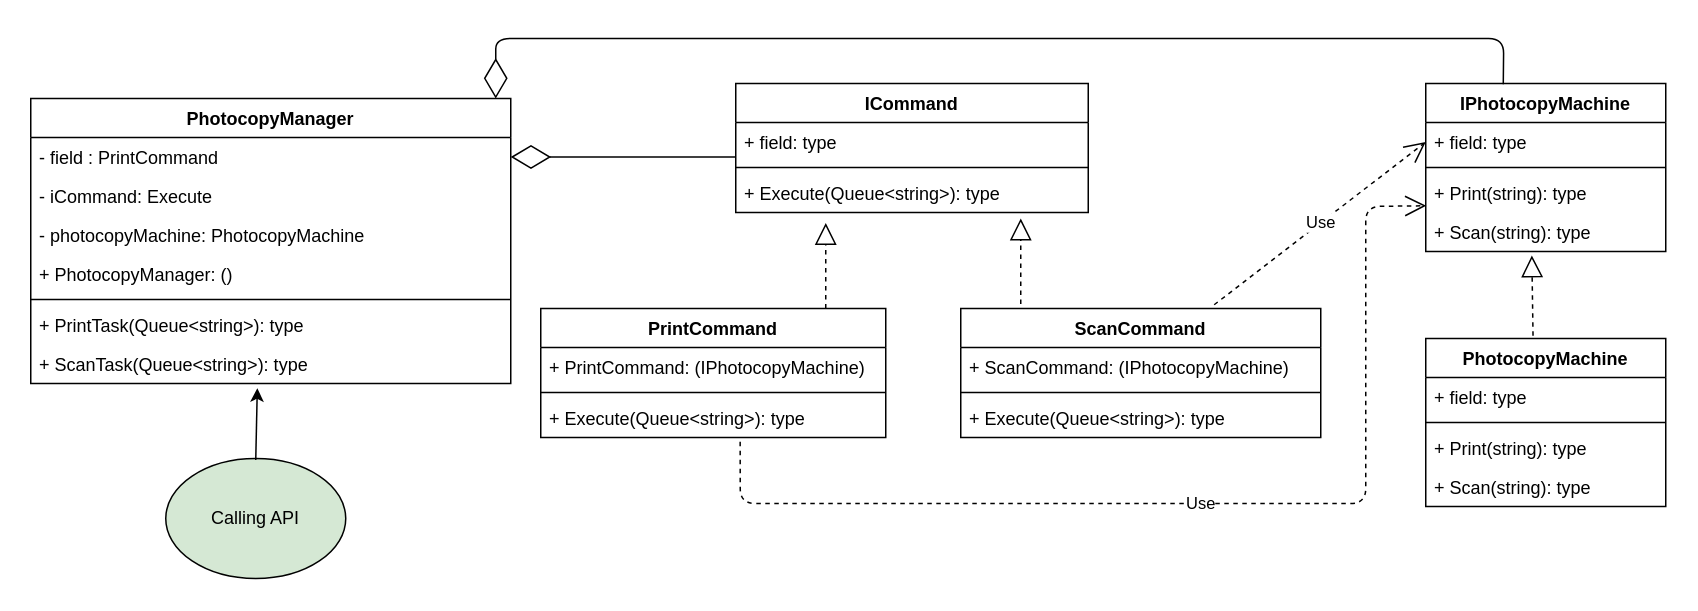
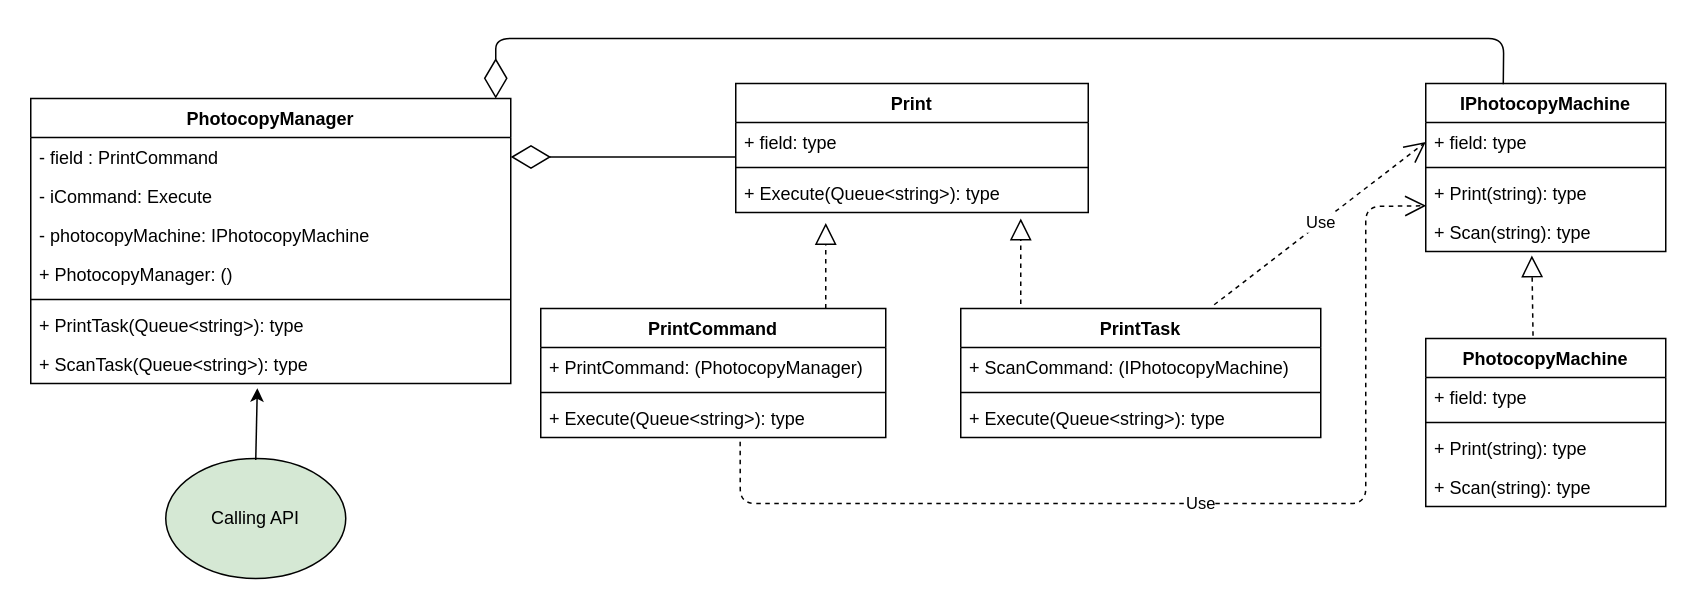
  <mxCell id="0" />
  <mxCell id="1" parent="0" />
  <mxCell id="2" value="IPhotocopyMachine" style="swimlane;fontStyle=1;align=center;verticalAlign=top;childLayout=stackLayout;horizontal=1;startSize=26;horizontalStack=0;resizeParent=1;resizeParentMax=0;resizeLast=0;collapsible=1;marginBottom=0;" parent="1" vertex="1"><mxGeometry x="950" y="50" width="160" height="112" as="geometry" /></mxCell>
  <mxCell id="3" value="+ field: type" style="text;strokeColor=none;fillColor=none;align=left;verticalAlign=top;spacingLeft=4;spacingRight=4;overflow=hidden;rotatable=0;points=[[0,0.5],[1,0.5]];portConstraint=eastwest;" parent="2" vertex="1"><mxGeometry y="26" width="160" height="26" as="geometry" /></mxCell>
  <mxCell id="4" value="" style="line;strokeWidth=1;fillColor=none;align=left;verticalAlign=middle;spacingTop=-1;spacingLeft=3;spacingRight=3;rotatable=0;labelPosition=right;points=[];portConstraint=eastwest;" parent="2" vertex="1"><mxGeometry y="52" width="160" height="8" as="geometry" /></mxCell>
  <mxCell id="5" value="+ Print(string): type" style="text;strokeColor=none;fillColor=none;align=left;verticalAlign=top;spacingLeft=4;spacingRight=4;overflow=hidden;rotatable=0;points=[[0,0.5],[1,0.5]];portConstraint=eastwest;" parent="2" vertex="1"><mxGeometry y="60" width="160" height="26" as="geometry" /></mxCell>
  <mxCell id="6" value="+ Scan(string): type" style="text;strokeColor=none;fillColor=none;align=left;verticalAlign=top;spacingLeft=4;spacingRight=4;overflow=hidden;rotatable=0;points=[[0,0.5],[1,0.5]];portConstraint=eastwest;" parent="2" vertex="1"><mxGeometry y="86" width="160" height="26" as="geometry" /></mxCell>
  <mxCell id="7" value="PhotocopyMachine" style="swimlane;fontStyle=1;align=center;verticalAlign=top;childLayout=stackLayout;horizontal=1;startSize=26;horizontalStack=0;resizeParent=1;resizeParentMax=0;resizeLast=0;collapsible=1;marginBottom=0;" parent="1" vertex="1"><mxGeometry x="950" y="220" width="160" height="112" as="geometry" /></mxCell>
  <mxCell id="8" value="+ field: type" style="text;strokeColor=none;fillColor=none;align=left;verticalAlign=top;spacingLeft=4;spacingRight=4;overflow=hidden;rotatable=0;points=[[0,0.5],[1,0.5]];portConstraint=eastwest;" parent="7" vertex="1"><mxGeometry y="26" width="160" height="26" as="geometry" /></mxCell>
  <mxCell id="9" value="" style="line;strokeWidth=1;fillColor=none;align=left;verticalAlign=middle;spacingTop=-1;spacingLeft=3;spacingRight=3;rotatable=0;labelPosition=right;points=[];portConstraint=eastwest;" parent="7" vertex="1"><mxGeometry y="52" width="160" height="8" as="geometry" /></mxCell>
  <mxCell id="10" value="+ Print(string): type" style="text;strokeColor=none;fillColor=none;align=left;verticalAlign=top;spacingLeft=4;spacingRight=4;overflow=hidden;rotatable=0;points=[[0,0.5],[1,0.5]];portConstraint=eastwest;" parent="7" vertex="1"><mxGeometry y="60" width="160" height="26" as="geometry" /></mxCell>
  <mxCell id="11" value="+ Scan(string): type" style="text;strokeColor=none;fillColor=none;align=left;verticalAlign=top;spacingLeft=4;spacingRight=4;overflow=hidden;rotatable=0;points=[[0,0.5],[1,0.5]];portConstraint=eastwest;" parent="7" vertex="1"><mxGeometry y="86" width="160" height="26" as="geometry" /></mxCell>
  <mxCell id="12" value="PhotocopyManager" style="swimlane;fontStyle=1;align=center;verticalAlign=top;childLayout=stackLayout;horizontal=1;startSize=26;horizontalStack=0;resizeParent=1;resizeParentMax=0;resizeLast=0;collapsible=1;marginBottom=0;" parent="1" vertex="1"><mxGeometry x="20" y="60" width="320" height="190" as="geometry" /></mxCell>
  <mxCell id="13" value="- field : PrintCommand" style="text;strokeColor=none;fillColor=none;align=left;verticalAlign=top;spacingLeft=4;spacingRight=4;overflow=hidden;rotatable=0;points=[[0,0.5],[1,0.5]];portConstraint=eastwest;" parent="12" vertex="1"><mxGeometry y="26" width="320" height="26" as="geometry" /></mxCell>
  <mxCell id="14" value="- iCommand: Execute" style="text;strokeColor=none;fillColor=none;align=left;verticalAlign=top;spacingLeft=4;spacingRight=4;overflow=hidden;rotatable=0;points=[[0,0.5],[1,0.5]];portConstraint=eastwest;" parent="12" vertex="1"><mxGeometry y="52" width="320" height="26" as="geometry" /></mxCell>
- <mxCell id="15" value="- photocopyMachine: PhotocopyMachine" style="text;strokeColor=none;fillColor=none;align=left;verticalAlign=top;spacingLeft=4;spacingRight=4;overflow=hidden;rotatable=0;points=[[0,0.5],[1,0.5]];portConstraint=eastwest;" parent="12" vertex="1"><mxGeometry y="78" width="320" height="26" as="geometry" /></mxCell>
+ <mxCell id="15" value="- photocopyMachine: IPhotocopyMachine" style="text;strokeColor=none;fillColor=none;align=left;verticalAlign=top;spacingLeft=4;spacingRight=4;overflow=hidden;rotatable=0;points=[[0,0.5],[1,0.5]];portConstraint=eastwest;" parent="12" vertex="1"><mxGeometry y="78" width="320" height="26" as="geometry" /></mxCell>
  <mxCell id="16" value="+ PhotocopyManager: ()" style="text;strokeColor=none;fillColor=none;align=left;verticalAlign=top;spacingLeft=4;spacingRight=4;overflow=hidden;rotatable=0;points=[[0,0.5],[1,0.5]];portConstraint=eastwest;" parent="12" vertex="1"><mxGeometry y="104" width="320" height="26" as="geometry" /></mxCell>
  <mxCell id="17" value="" style="line;strokeWidth=1;fillColor=none;align=left;verticalAlign=middle;spacingTop=-1;spacingLeft=3;spacingRight=3;rotatable=0;labelPosition=right;points=[];portConstraint=eastwest;" parent="12" vertex="1"><mxGeometry y="130" width="320" height="8" as="geometry" /></mxCell>
  <mxCell id="18" value="+ PrintTask(Queue&lt;string&gt;): type" style="text;strokeColor=none;fillColor=none;align=left;verticalAlign=top;spacingLeft=4;spacingRight=4;overflow=hidden;rotatable=0;points=[[0,0.5],[1,0.5]];portConstraint=eastwest;" parent="12" vertex="1"><mxGeometry y="138" width="320" height="26" as="geometry" /></mxCell>
  <mxCell id="19" value="+ ScanTask(Queue&lt;string&gt;): type" style="text;strokeColor=none;fillColor=none;align=left;verticalAlign=top;spacingLeft=4;spacingRight=4;overflow=hidden;rotatable=0;points=[[0,0.5],[1,0.5]];portConstraint=eastwest;" parent="12" vertex="1"><mxGeometry y="164" width="320" height="26" as="geometry" /></mxCell>
- <mxCell id="20" value="ICommand" style="swimlane;fontStyle=1;align=center;verticalAlign=top;childLayout=stackLayout;horizontal=1;startSize=26;horizontalStack=0;resizeParent=1;resizeParentMax=0;resizeLast=0;collapsible=1;marginBottom=0;" parent="1" vertex="1"><mxGeometry x="490" y="50" width="235" height="86" as="geometry" /></mxCell>
+ <mxCell id="20" value="Print" style="swimlane;fontStyle=1;align=center;verticalAlign=top;childLayout=stackLayout;horizontal=1;startSize=26;horizontalStack=0;resizeParent=1;resizeParentMax=0;resizeLast=0;collapsible=1;marginBottom=0;" parent="1" vertex="1"><mxGeometry x="490" y="50" width="235" height="86" as="geometry" /></mxCell>
  <mxCell id="21" value="+ field: type" style="text;strokeColor=none;fillColor=none;align=left;verticalAlign=top;spacingLeft=4;spacingRight=4;overflow=hidden;rotatable=0;points=[[0,0.5],[1,0.5]];portConstraint=eastwest;" parent="20" vertex="1"><mxGeometry y="26" width="235" height="26" as="geometry" /></mxCell>
  <mxCell id="22" value="" style="line;strokeWidth=1;fillColor=none;align=left;verticalAlign=middle;spacingTop=-1;spacingLeft=3;spacingRight=3;rotatable=0;labelPosition=right;points=[];portConstraint=eastwest;" parent="20" vertex="1"><mxGeometry y="52" width="235" height="8" as="geometry" /></mxCell>
  <mxCell id="23" value="+ Execute(Queue&lt;string&gt;): type" style="text;strokeColor=none;fillColor=none;align=left;verticalAlign=top;spacingLeft=4;spacingRight=4;overflow=hidden;rotatable=0;points=[[0,0.5],[1,0.5]];portConstraint=eastwest;" parent="20" vertex="1"><mxGeometry y="60" width="235" height="26" as="geometry" /></mxCell>
  <mxCell id="24" value="PrintCommand" style="swimlane;fontStyle=1;align=center;verticalAlign=top;childLayout=stackLayout;horizontal=1;startSize=26;horizontalStack=0;resizeParent=1;resizeParentMax=0;resizeLast=0;collapsible=1;marginBottom=0;" parent="1" vertex="1"><mxGeometry x="360" y="200" width="230" height="86" as="geometry" /></mxCell>
- <mxCell id="25" value="+ PrintCommand: (IPhotocopyMachine)" style="text;strokeColor=none;fillColor=none;align=left;verticalAlign=top;spacingLeft=4;spacingRight=4;overflow=hidden;rotatable=0;points=[[0,0.5],[1,0.5]];portConstraint=eastwest;" parent="24" vertex="1"><mxGeometry y="26" width="230" height="26" as="geometry" /></mxCell>
+ <mxCell id="25" value="+ PrintCommand: (PhotocopyManager)" style="text;strokeColor=none;fillColor=none;align=left;verticalAlign=top;spacingLeft=4;spacingRight=4;overflow=hidden;rotatable=0;points=[[0,0.5],[1,0.5]];portConstraint=eastwest;" parent="24" vertex="1"><mxGeometry y="26" width="230" height="26" as="geometry" /></mxCell>
  <mxCell id="26" value="" style="line;strokeWidth=1;fillColor=none;align=left;verticalAlign=middle;spacingTop=-1;spacingLeft=3;spacingRight=3;rotatable=0;labelPosition=right;points=[];portConstraint=eastwest;" parent="24" vertex="1"><mxGeometry y="52" width="230" height="8" as="geometry" /></mxCell>
  <mxCell id="27" value="+ Execute(Queue&lt;string&gt;): type" style="text;strokeColor=none;fillColor=none;align=left;verticalAlign=top;spacingLeft=4;spacingRight=4;overflow=hidden;rotatable=0;points=[[0,0.5],[1,0.5]];portConstraint=eastwest;" parent="24" vertex="1"><mxGeometry y="60" width="230" height="26" as="geometry" /></mxCell>
- <mxCell id="28" value="ScanCommand" style="swimlane;fontStyle=1;align=center;verticalAlign=top;childLayout=stackLayout;horizontal=1;startSize=26;horizontalStack=0;resizeParent=1;resizeParentMax=0;resizeLast=0;collapsible=1;marginBottom=0;" parent="1" vertex="1"><mxGeometry x="640" y="200" width="240" height="86" as="geometry" /></mxCell>
+ <mxCell id="28" value="PrintTask" style="swimlane;fontStyle=1;align=center;verticalAlign=top;childLayout=stackLayout;horizontal=1;startSize=26;horizontalStack=0;resizeParent=1;resizeParentMax=0;resizeLast=0;collapsible=1;marginBottom=0;" parent="1" vertex="1"><mxGeometry x="640" y="200" width="240" height="86" as="geometry" /></mxCell>
  <mxCell id="29" value="+ ScanCommand: (IPhotocopyMachine)" style="text;strokeColor=none;fillColor=none;align=left;verticalAlign=top;spacingLeft=4;spacingRight=4;overflow=hidden;rotatable=0;points=[[0,0.5],[1,0.5]];portConstraint=eastwest;" parent="28" vertex="1"><mxGeometry y="26" width="240" height="26" as="geometry" /></mxCell>
  <mxCell id="30" value="" style="line;strokeWidth=1;fillColor=none;align=left;verticalAlign=middle;spacingTop=-1;spacingLeft=3;spacingRight=3;rotatable=0;labelPosition=right;points=[];portConstraint=eastwest;" parent="28" vertex="1"><mxGeometry y="52" width="240" height="8" as="geometry" /></mxCell>
  <mxCell id="31" value="+ Execute(Queue&lt;string&gt;): type" style="text;strokeColor=none;fillColor=none;align=left;verticalAlign=top;spacingLeft=4;spacingRight=4;overflow=hidden;rotatable=0;points=[[0,0.5],[1,0.5]];portConstraint=eastwest;" parent="28" vertex="1"><mxGeometry y="60" width="240" height="26" as="geometry" /></mxCell>
  <mxCell id="32" value="" style="endArrow=block;dashed=1;endFill=0;endSize=12;html=1;entryX=0.442;entryY=1.1;entryDx=0;entryDy=0;entryPerimeter=0;exitX=0.447;exitY=-0.016;exitDx=0;exitDy=0;exitPerimeter=0;" parent="1" source="7" target="6" edge="1"><mxGeometry width="160" relative="1" as="geometry"><mxPoint x="790" y="220" as="sourcePoint" /><mxPoint x="950" y="220" as="targetPoint" /></mxGeometry></mxCell>
  <mxCell id="33" value="" style="endArrow=diamondThin;endFill=0;endSize=24;html=1;entryX=1;entryY=0.5;entryDx=0;entryDy=0;" parent="1" target="13" edge="1"><mxGeometry width="160" relative="1" as="geometry"><mxPoint x="490" y="99" as="sourcePoint" /><mxPoint x="380" y="97" as="targetPoint" /></mxGeometry></mxCell>
  <mxCell id="34" value="" style="endArrow=block;dashed=1;endFill=0;endSize=12;html=1;" parent="1" edge="1"><mxGeometry width="160" relative="1" as="geometry"><mxPoint x="680" y="197" as="sourcePoint" /><mxPoint x="680" y="140" as="targetPoint" /></mxGeometry></mxCell>
  <mxCell id="35" value="" style="endArrow=block;dashed=1;endFill=0;endSize=12;html=1;" parent="1" edge="1"><mxGeometry width="160" relative="1" as="geometry"><mxPoint x="550" y="200" as="sourcePoint" /><mxPoint x="550" y="143" as="targetPoint" /></mxGeometry></mxCell>
  <mxCell id="36" value="Calling API" style="ellipse;whiteSpace=wrap;html=1;fillColor=#d5e8d4;" parent="1" vertex="1"><mxGeometry x="110" y="300" width="120" height="80" as="geometry" /></mxCell>
  <mxCell id="37" value="" style="endArrow=diamondThin;endFill=0;endSize=24;html=1;entryX=1;entryY=0.5;entryDx=0;entryDy=0;exitX=0.323;exitY=0.004;exitDx=0;exitDy=0;exitPerimeter=0;" parent="1" source="2" edge="1"><mxGeometry width="160" relative="1" as="geometry"><mxPoint x="1000" y="20" as="sourcePoint" /><mxPoint x="330" y="60" as="targetPoint" /><Array as="points"><mxPoint x="1002" y="20" /><mxPoint x="330" y="20" /></Array></mxGeometry></mxCell>
  <mxCell id="38" value="" style="endArrow=classic;html=1;entryX=0.472;entryY=1.122;entryDx=0;entryDy=0;entryPerimeter=0;" parent="1" target="19" edge="1"><mxGeometry width="50" height="50" relative="1" as="geometry"><mxPoint x="170" y="301" as="sourcePoint" /><mxPoint x="220" y="251" as="targetPoint" /></mxGeometry></mxCell>
  <mxCell id="39" value="Use" style="endArrow=open;endSize=12;dashed=1;html=1;exitX=0.704;exitY=-0.029;exitDx=0;exitDy=0;exitPerimeter=0;entryX=0;entryY=0.5;entryDx=0;entryDy=0;" parent="1" source="28" target="3" edge="1"><mxGeometry width="160" relative="1" as="geometry"><mxPoint x="780" y="162" as="sourcePoint" /><mxPoint x="940" y="162" as="targetPoint" /></mxGeometry></mxCell>
  <mxCell id="40" value="Use" style="endArrow=open;endSize=12;dashed=1;html=1;entryX=0.002;entryY=0.827;entryDx=0;entryDy=0;entryPerimeter=0;exitX=0.578;exitY=1.109;exitDx=0;exitDy=0;exitPerimeter=0;" parent="1" source="27" target="5" edge="1"><mxGeometry width="160" relative="1" as="geometry"><mxPoint x="510" y="230" as="sourcePoint" /><mxPoint x="670" y="230" as="targetPoint" /><Array as="points"><mxPoint x="493" y="330" /><mxPoint x="910" y="330" /><mxPoint x="910" y="132" /></Array></mxGeometry></mxCell>
